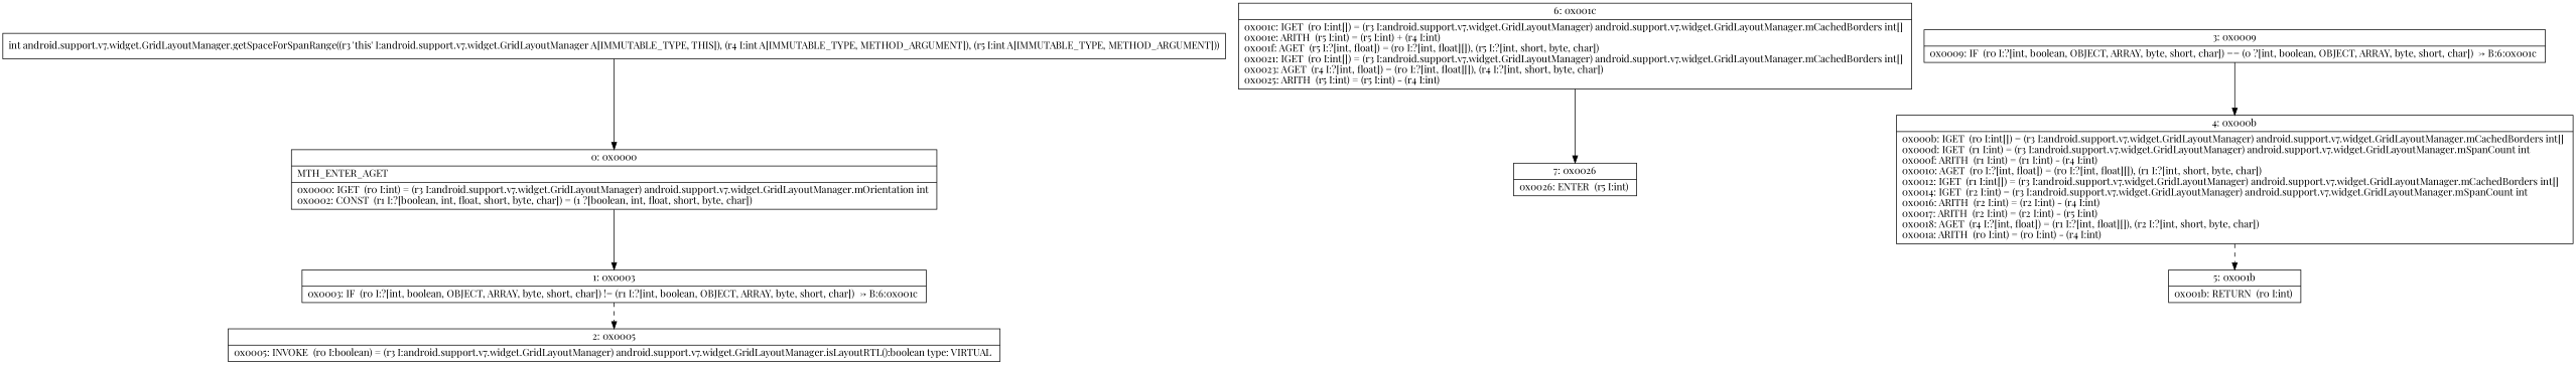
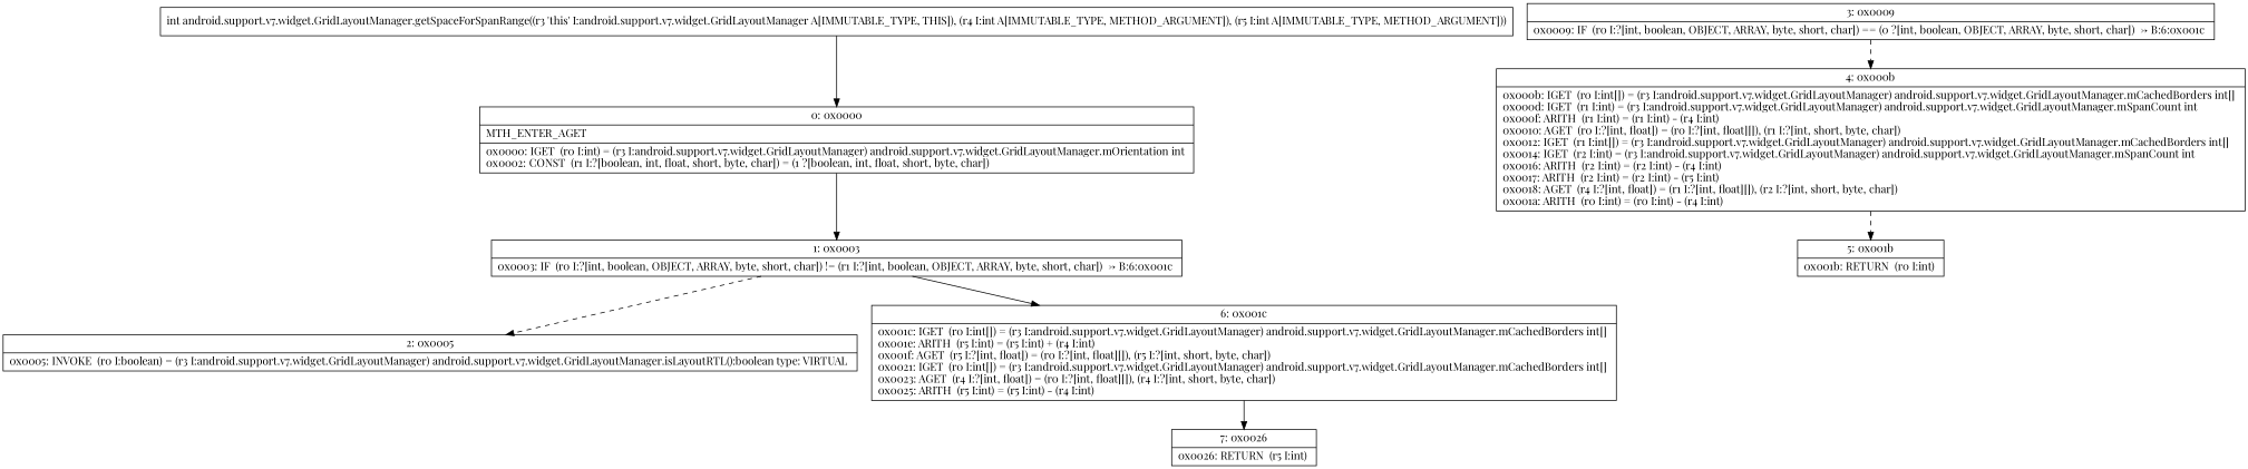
  digraph {
    fontname="Playfair Display"
    node [fontname="Playfair Display" shape=record]
    edge [fontname="Playfair Display"]
    n1 [label="{0\:\ 0x0000|MTH_ENTER_AGET\l|0x0000: IGET  (r0 I:int) = (r3 I:android.support.v7.widget.GridLayoutManager) android.support.v7.widget.GridLayoutManager.mOrientation int \l0x0002: CONST  (r1 I:?[boolean, int, float, short, byte, char]) = (1 ?[boolean, int, float, short, byte, char]) \l}"]
    n2 [label="{1\:\ 0x0003|0x0003: IF  (r0 I:?[int, boolean, OBJECT, ARRAY, byte, short, char]) != (r1 I:?[int, boolean, OBJECT, ARRAY, byte, short, char])  \-\> B:6:0x001c \l}"]
    n3 [label="{2\:\ 0x0005|0x0005: INVOKE  (r0 I:boolean) = (r3 I:android.support.v7.widget.GridLayoutManager) android.support.v7.widget.GridLayoutManager.isLayoutRTL():boolean type: VIRTUAL \l}"]
    n4 [label="{6\:\ 0x001c|0x001c: IGET  (r0 I:int[]) = (r3 I:android.support.v7.widget.GridLayoutManager) android.support.v7.widget.GridLayoutManager.mCachedBorders int[] \l0x001e: ARITH  (r5 I:int) = (r5 I:int) + (r4 I:int) \l0x001f: AGET  (r5 I:?[int, float]) = (r0 I:?[int, float][]), (r5 I:?[int, short, byte, char]) \l0x0021: IGET  (r0 I:int[]) = (r3 I:android.support.v7.widget.GridLayoutManager) android.support.v7.widget.GridLayoutManager.mCachedBorders int[] \l0x0023: AGET  (r4 I:?[int, float]) = (r0 I:?[int, float][]), (r4 I:?[int, short, byte, char]) \l0x0025: ARITH  (r5 I:int) = (r5 I:int) \- (r4 I:int) \l}"]
-   n5 [label="{7\:\ 0x0026|0x0026: ENTER  (r5 I:int) \l}"]
+   n5 [label="{7\:\ 0x0026|0x0026: RETURN  (r5 I:int) \l}"]
    n6 [label="{3\:\ 0x0009|0x0009: IF  (r0 I:?[int, boolean, OBJECT, ARRAY, byte, short, char]) == (0 ?[int, boolean, OBJECT, ARRAY, byte, short, char])  \-\> B:6:0x001c \l}"]
    n7 [label="{4\:\ 0x000b|0x000b: IGET  (r0 I:int[]) = (r3 I:android.support.v7.widget.GridLayoutManager) android.support.v7.widget.GridLayoutManager.mCachedBorders int[] \l0x000d: IGET  (r1 I:int) = (r3 I:android.support.v7.widget.GridLayoutManager) android.support.v7.widget.GridLayoutManager.mSpanCount int \l0x000f: ARITH  (r1 I:int) = (r1 I:int) \- (r4 I:int) \l0x0010: AGET  (r0 I:?[int, float]) = (r0 I:?[int, float][]), (r1 I:?[int, short, byte, char]) \l0x0012: IGET  (r1 I:int[]) = (r3 I:android.support.v7.widget.GridLayoutManager) android.support.v7.widget.GridLayoutManager.mCachedBorders int[] \l0x0014: IGET  (r2 I:int) = (r3 I:android.support.v7.widget.GridLayoutManager) android.support.v7.widget.GridLayoutManager.mSpanCount int \l0x0016: ARITH  (r2 I:int) = (r2 I:int) \- (r4 I:int) \l0x0017: ARITH  (r2 I:int) = (r2 I:int) \- (r5 I:int) \l0x0018: AGET  (r4 I:?[int, float]) = (r1 I:?[int, float][]), (r2 I:?[int, short, byte, char]) \l0x001a: ARITH  (r0 I:int) = (r0 I:int) \- (r4 I:int) \l}"]
    n8 [label="{5\:\ 0x001b|0x001b: RETURN  (r0 I:int) \l}"]
    n9 [label="{int android.support.v7.widget.GridLayoutManager.getSpaceForSpanRange((r3 'this' I:android.support.v7.widget.GridLayoutManager A[IMMUTABLE_TYPE, THIS]), (r4 I:int A[IMMUTABLE_TYPE, METHOD_ARGUMENT]), (r5 I:int A[IMMUTABLE_TYPE, METHOD_ARGUMENT])) }"]
    n1 -> n2
    n2 -> n3 [style=dashed]
+   n2 -> n4
    n4 -> n5
-   n6 -> n7 [style=solid]
+   n6 -> n7 [style=dashed]
    n7 -> n8 [style=dashed]
    n9 -> n1
  }
